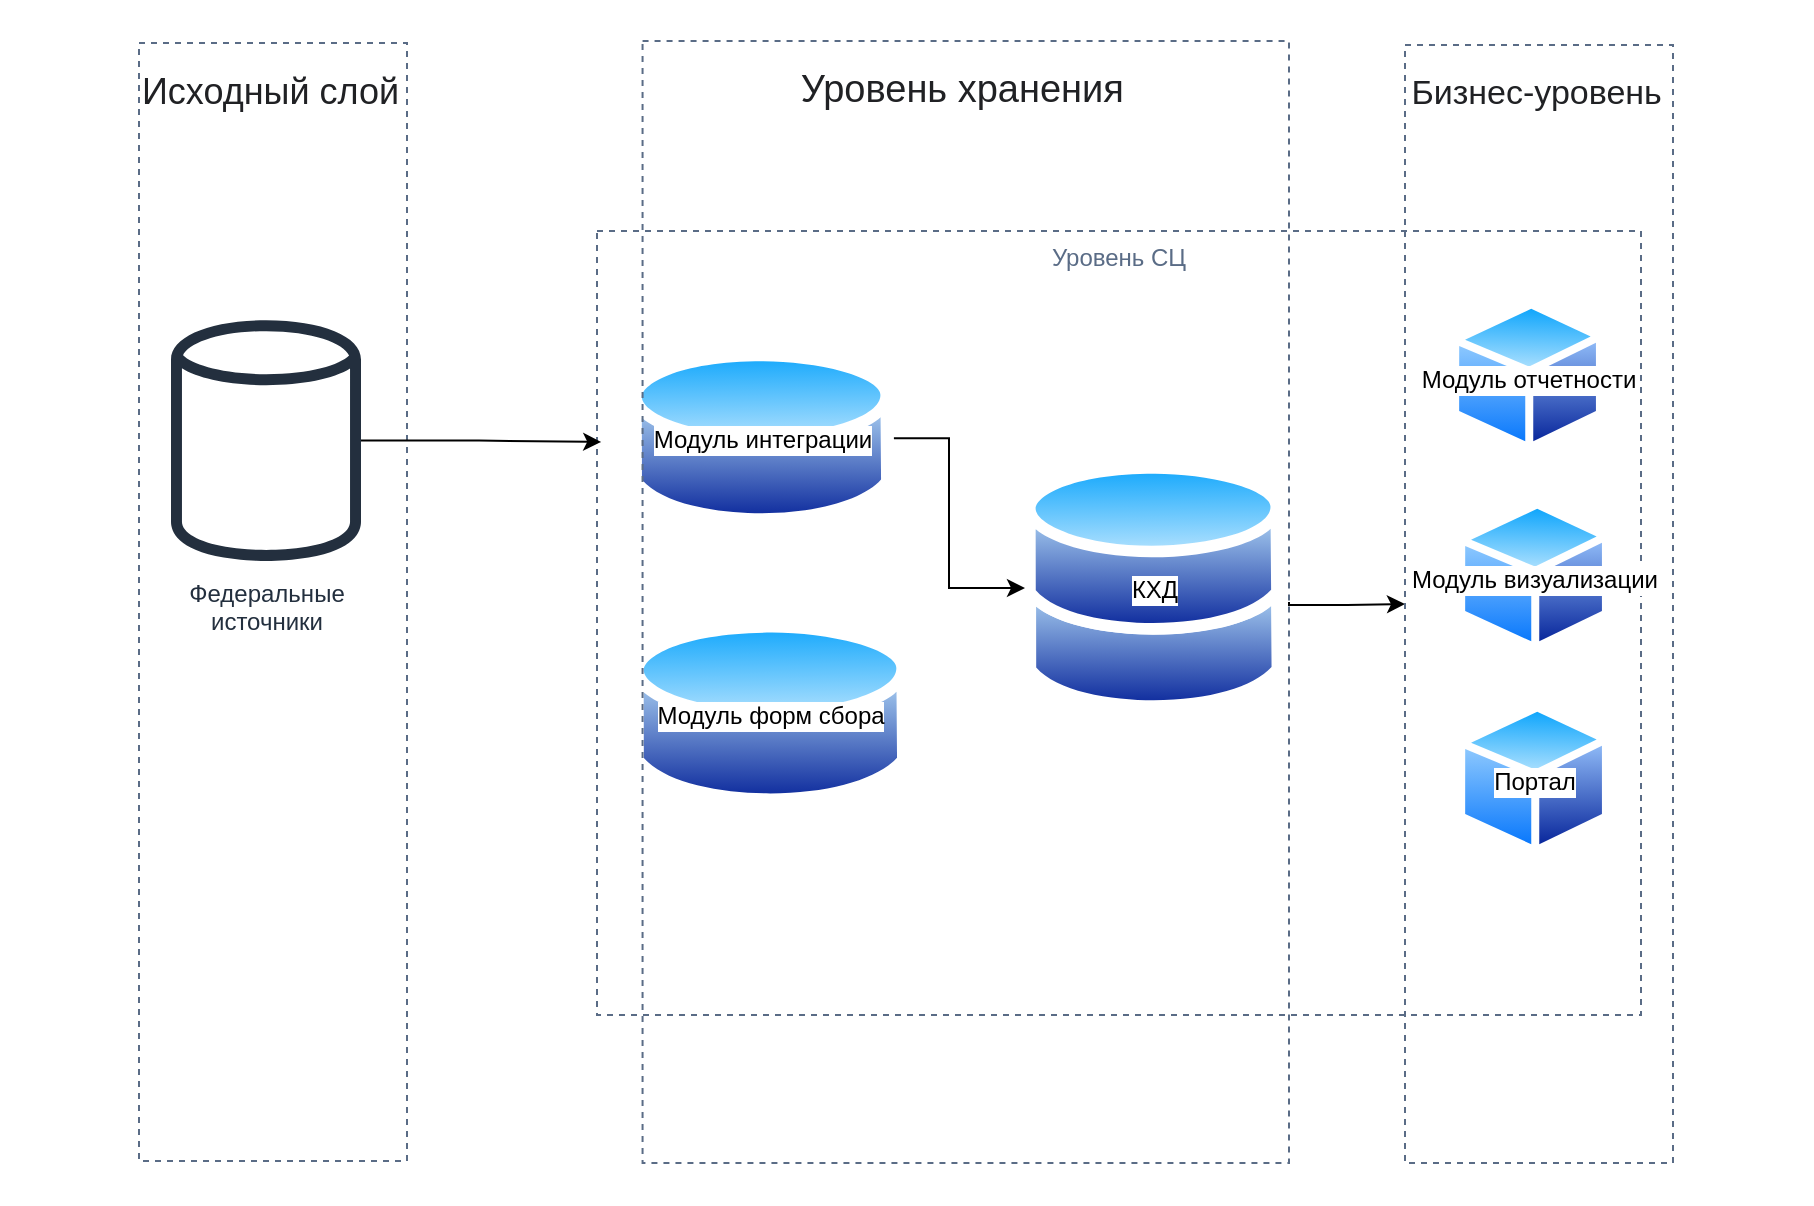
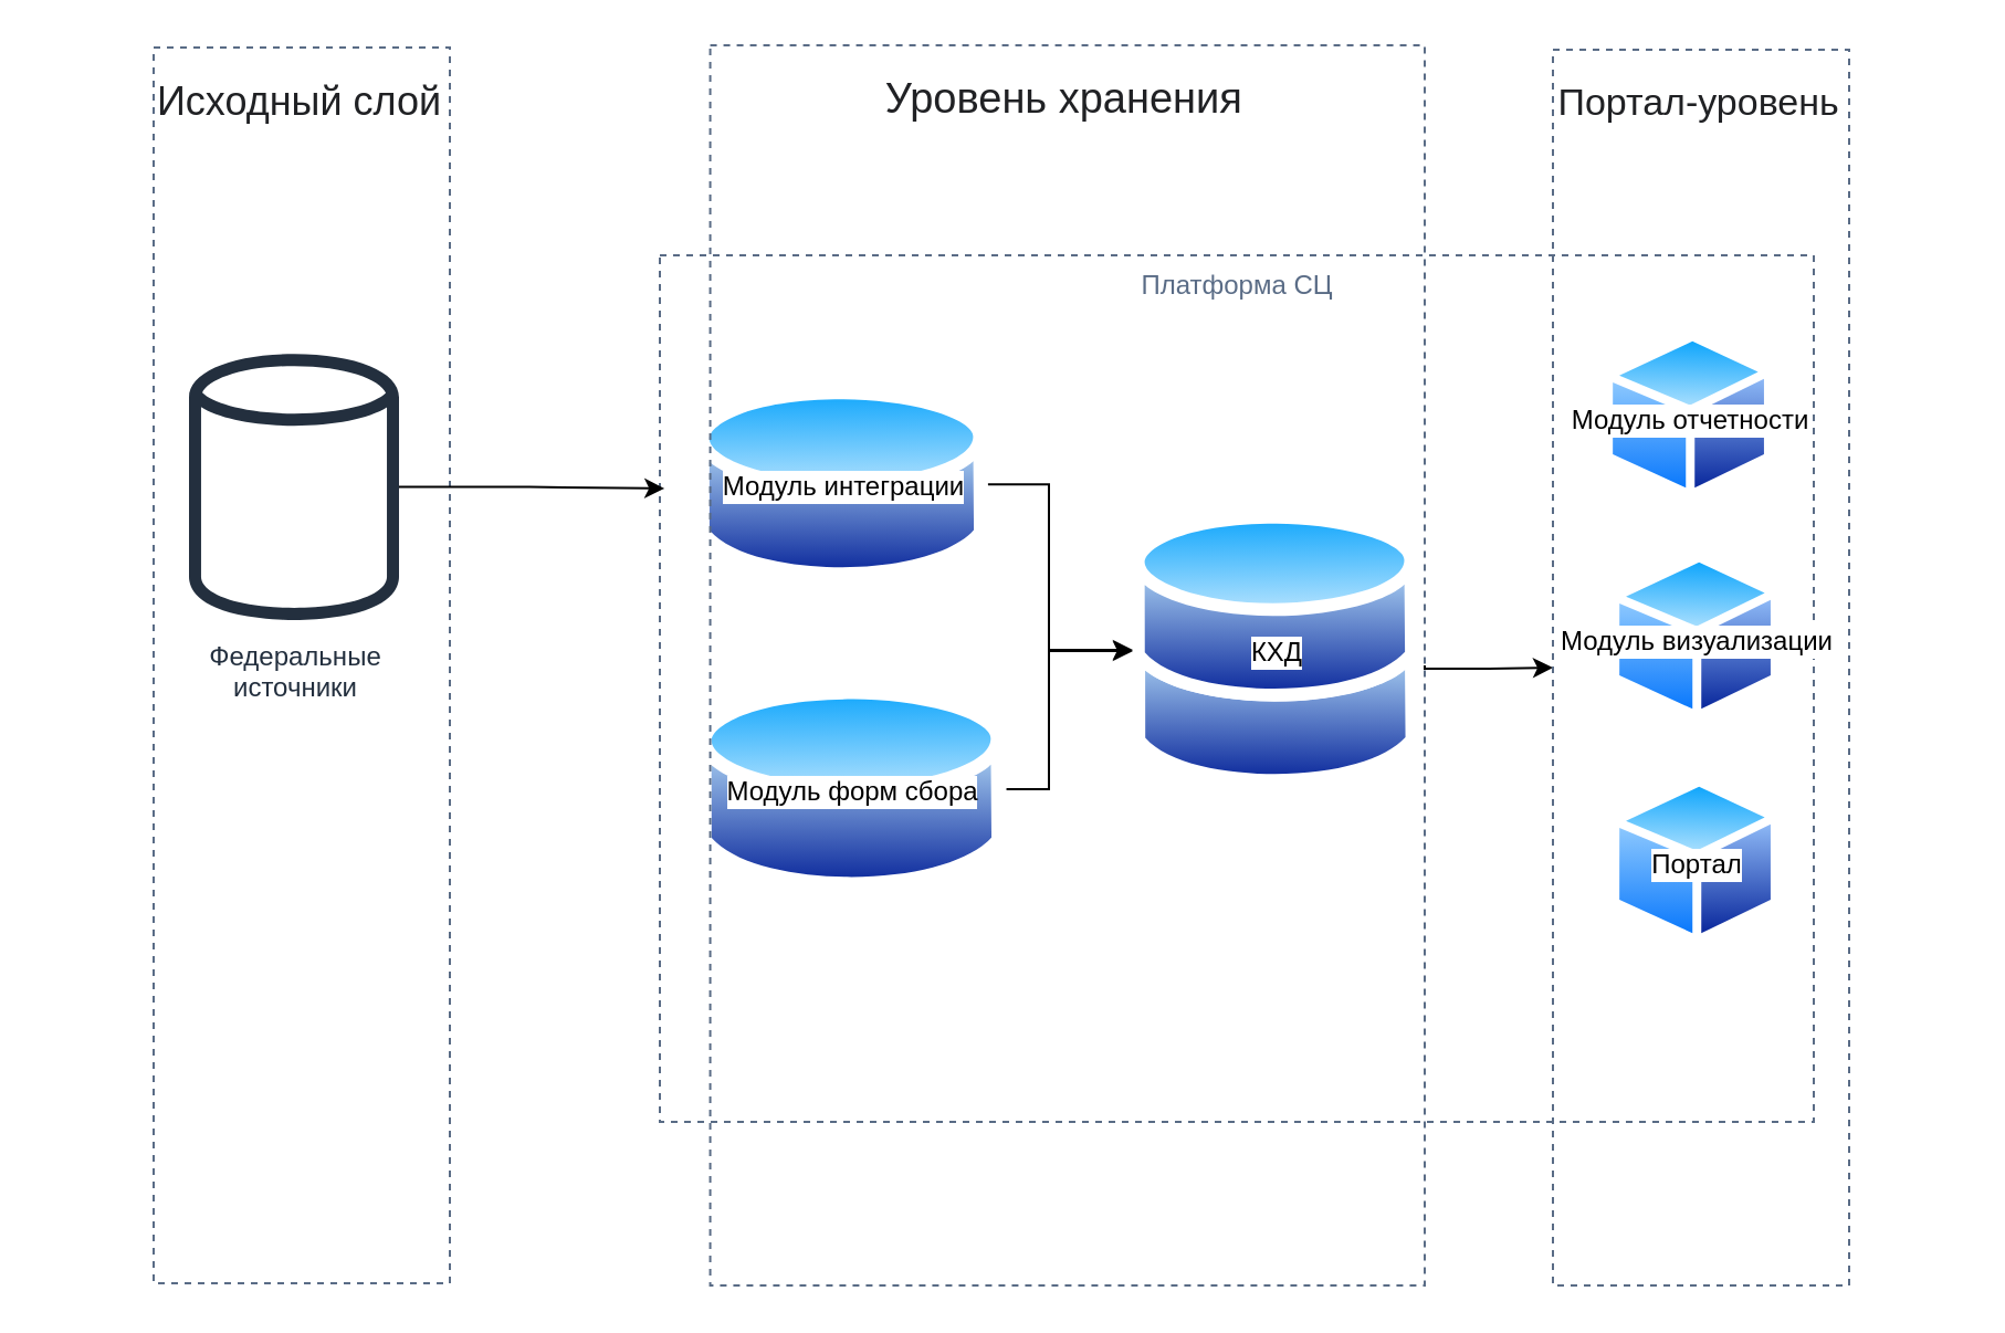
  <mxCell id="0" />
  <mxCell id="1" parent="0" />
  <mxCell id="2" value="&lt;pre class=&quot;tw-data-text tw-text-large XcVN5d tw-ta&quot; id=&quot;tw-target-text&quot; dir=&quot;ltr&quot; style=&quot;font-family: inherit; line-height: 36px; border: none; padding: 2px 0.14em 2px 0px; position: relative; margin-top: -2px; margin-bottom: -2px; resize: none; overflow: hidden; width: 270px; overflow-wrap: break-word; color: rgb(32, 33, 36); font-size: 18px;&quot;&gt;&lt;span class=&quot;Y2IQFc&quot; lang=&quot;ru&quot; style=&quot;font-size: 18px;&quot;&gt;&lt;font style=&quot;font-size: 18px;&quot;&gt;Исходный слой&lt;/font&gt;&lt;/span&gt;&lt;/pre&gt;" style="fillColor=none;strokeColor=#5A6C86;dashed=1;verticalAlign=top;fontStyle=0;fontColor=#5A6C86;html=1;align=center;fontSize=18;" parent="1" vertex="1"><mxGeometry x="20" y="21" width="134" height="559" as="geometry" /></mxCell>
- <mxCell id="3" value="Уровень СЦ" style="fillColor=none;strokeColor=#5A6C86;dashed=1;verticalAlign=top;fontStyle=0;fontColor=#5A6C86;html=1;" parent="1" vertex="1"><mxGeometry x="249" y="115" width="522" height="392" as="geometry" /></mxCell>
+ <mxCell id="3" value="Платформа СЦ" style="fillColor=none;strokeColor=#5A6C86;dashed=1;verticalAlign=top;fontStyle=0;fontColor=#5A6C86;html=1;" parent="1" vertex="1"><mxGeometry x="249" y="115" width="522" height="392" as="geometry" /></mxCell>
  <mxCell id="4" value="КХД" style="aspect=fixed;perimeter=ellipsePerimeter;html=1;align=center;shadow=0;dashed=0;spacingTop=3;image;image=img/lib/active_directory/databases.svg;labelPosition=center;verticalLabelPosition=middle;verticalAlign=middle;" vertex="1" parent="1"><mxGeometry x="463" y="230" width="129.6" height="127" as="geometry" /></mxCell>
+ <mxCell id="5" style="edgeStyle=orthogonalEdgeStyle;rounded=0;orthogonalLoop=1;jettySize=auto;html=1;exitX=1;exitY=0.5;exitDx=0;exitDy=0;" edge="1" parent="1" source="6" target="4"><mxGeometry relative="1" as="geometry"><Array as="points"><mxPoint x="425" y="357" /><mxPoint x="425" y="294" /></Array></mxGeometry></mxCell>
  <mxCell id="6" value="Модуль форм сбора" style="aspect=fixed;perimeter=ellipsePerimeter;html=1;align=center;shadow=0;dashed=0;spacingTop=3;image;image=img/lib/active_directory/database.svg;labelPosition=center;verticalLabelPosition=middle;verticalAlign=middle;" vertex="1" parent="1"><mxGeometry x="266.59" y="305" width="139.19" height="103" as="geometry" /></mxCell>
  <mxCell id="7" style="edgeStyle=orthogonalEdgeStyle;rounded=0;orthogonalLoop=1;jettySize=auto;html=1;exitX=1;exitY=0.5;exitDx=0;exitDy=0;entryX=0;entryY=0.5;entryDx=0;entryDy=0;" edge="1" parent="1" source="8" target="4"><mxGeometry relative="1" as="geometry"><Array as="points"><mxPoint x="425" y="219" /><mxPoint x="425" y="294" /></Array></mxGeometry></mxCell>
  <mxCell id="8" value="Модуль интеграции" style="aspect=fixed;perimeter=ellipsePerimeter;html=1;align=center;shadow=0;dashed=0;spacingTop=3;image;image=img/lib/active_directory/database.svg;labelPosition=center;verticalLabelPosition=middle;verticalAlign=middle;" vertex="1" parent="1"><mxGeometry x="266" y="170" width="131.45" height="97.28" as="geometry" /></mxCell>
  <mxCell id="9" style="edgeStyle=orthogonalEdgeStyle;rounded=0;orthogonalLoop=1;jettySize=auto;html=1;entryX=0.004;entryY=0.269;entryDx=0;entryDy=0;entryPerimeter=0;" edge="1" parent="1" source="17" target="3"><mxGeometry relative="1" as="geometry" /></mxCell>
  <mxCell id="10" value="Модуль визуализации" style="aspect=fixed;perimeter=ellipsePerimeter;html=1;align=center;shadow=0;dashed=0;spacingTop=3;image;image=img/lib/active_directory/generic_node.svg;labelPosition=center;verticalLabelPosition=middle;verticalAlign=middle;" vertex="1" parent="1"><mxGeometry x="679" y="250" width="77.55" height="76" as="geometry" /></mxCell>
  <mxCell id="11" value="Модуль отчетности" style="aspect=fixed;perimeter=ellipsePerimeter;html=1;align=center;shadow=0;dashed=0;spacingTop=3;image;image=img/lib/active_directory/generic_node.svg;labelPosition=center;verticalLabelPosition=middle;verticalAlign=middle;" vertex="1" parent="1"><mxGeometry x="676" y="150" width="77.55" height="76" as="geometry" /></mxCell>
  <mxCell id="12" value="Портал&lt;br&gt;" style="aspect=fixed;perimeter=ellipsePerimeter;html=1;align=center;shadow=0;dashed=0;spacingTop=3;image;image=img/lib/active_directory/generic_node.svg;labelPosition=center;verticalLabelPosition=middle;verticalAlign=middle;" vertex="1" parent="1"><mxGeometry x="679" y="351.46" width="77.55" height="76" as="geometry" /></mxCell>
  <mxCell id="13" style="edgeStyle=orthogonalEdgeStyle;rounded=0;orthogonalLoop=1;jettySize=auto;html=1;exitX=1;exitY=0.5;exitDx=0;exitDy=0;entryX=0;entryY=0.5;entryDx=0;entryDy=0;fontSize=18;" edge="1" parent="1" source="14" target="15"><mxGeometry relative="1" as="geometry"><Array as="points"><mxPoint x="595" y="302" /><mxPoint x="624" y="302" /></Array></mxGeometry></mxCell>
  <mxCell id="14" value="&lt;pre class=&quot;tw-data-text tw-text-large XcVN5d tw-ta&quot; id=&quot;tw-target-text&quot; dir=&quot;ltr&quot; style=&quot;font-family: inherit; line-height: 36px; border: none; padding: 2px 0.14em 2px 0px; position: relative; margin-top: -2px; margin-bottom: -2px; resize: none; overflow: hidden; width: 270px; overflow-wrap: break-word; color: rgb(32, 33, 36); font-size: 19px;&quot;&gt;&lt;pre class=&quot;tw-data-text tw-text-large XcVN5d tw-ta&quot; id=&quot;tw-target-text&quot; dir=&quot;ltr&quot; style=&quot;font-family: inherit; font-size: 19px; line-height: 36px; border: none; padding: 2px 0.14em 2px 0px; position: relative; margin-top: -2px; margin-bottom: -2px; resize: none; overflow: hidden; width: 270px; overflow-wrap: break-word;&quot;&gt;&lt;span class=&quot;Y2IQFc&quot; lang=&quot;ru&quot; style=&quot;font-size: 19px;&quot;&gt;Уровень хранения&lt;/span&gt;&lt;/pre&gt;&lt;/pre&gt;" style="fillColor=none;strokeColor=#5A6C86;dashed=1;verticalAlign=top;fontStyle=0;fontColor=#5A6C86;html=1;align=center;fontSize=19;" vertex="1" parent="1"><mxGeometry x="271.78" y="20" width="323.22" height="561" as="geometry" /></mxCell>
- <mxCell id="15" value="&lt;pre class=&quot;tw-data-text tw-text-large XcVN5d tw-ta&quot; id=&quot;tw-target-text&quot; dir=&quot;ltr&quot; style=&quot;font-family: inherit; line-height: 36px; border: none; padding: 2px 0.14em 2px 0px; position: relative; margin-top: -2px; margin-bottom: -2px; resize: none; overflow: hidden; width: 270px; overflow-wrap: break-word; color: rgb(32, 33, 36); font-size: 17px;&quot;&gt;&lt;pre class=&quot;tw-data-text tw-text-large XcVN5d tw-ta&quot; id=&quot;tw-target-text&quot; dir=&quot;ltr&quot; style=&quot;font-family: inherit; font-size: 17px; line-height: 36px; border: none; padding: 2px 0.14em 2px 0px; position: relative; margin-top: -2px; margin-bottom: -2px; resize: none; overflow: hidden; width: 270px; overflow-wrap: break-word;&quot;&gt;&lt;span class=&quot;Y2IQFc&quot; lang=&quot;ru&quot; style=&quot;font-size: 17px;&quot;&gt;Бизнес-уровень&lt;/span&gt;&lt;/pre&gt;&lt;/pre&gt;" style="fillColor=none;strokeColor=#5A6C86;dashed=1;verticalAlign=top;fontStyle=0;fontColor=#5A6C86;html=1;align=center;fontSize=17;" vertex="1" parent="1"><mxGeometry x="653" y="22" width="134" height="559" as="geometry" /></mxCell>
+ <mxCell id="15" value="&lt;pre class=&quot;tw-data-text tw-text-large XcVN5d tw-ta&quot; id=&quot;tw-target-text&quot; dir=&quot;ltr&quot; style=&quot;font-family: inherit; line-height: 36px; border: none; padding: 2px 0.14em 2px 0px; position: relative; margin-top: -2px; margin-bottom: -2px; resize: none; overflow: hidden; width: 270px; overflow-wrap: break-word; color: rgb(32, 33, 36); font-size: 17px;&quot;&gt;&lt;pre class=&quot;tw-data-text tw-text-large XcVN5d tw-ta&quot; id=&quot;tw-target-text&quot; dir=&quot;ltr&quot; style=&quot;font-family: inherit; font-size: 17px; line-height: 36px; border: none; padding: 2px 0.14em 2px 0px; position: relative; margin-top: -2px; margin-bottom: -2px; resize: none; overflow: hidden; width: 270px; overflow-wrap: break-word;&quot;&gt;&lt;span class=&quot;Y2IQFc&quot; lang=&quot;ru&quot; style=&quot;font-size: 17px;&quot;&gt;Портал-уровень&lt;/span&gt;&lt;/pre&gt;&lt;/pre&gt;" style="fillColor=none;strokeColor=#5A6C86;dashed=1;verticalAlign=top;fontStyle=0;fontColor=#5A6C86;html=1;align=center;fontSize=17;" vertex="1" parent="1"><mxGeometry x="653" y="22" width="134" height="559" as="geometry" /></mxCell>
  <mxCell id="16" value="Слой без названия" parent="0" />
  <mxCell id="17" value="Федеральные &lt;br&gt;источники" style="outlineConnect=0;fontColor=#232F3E;gradientColor=none;fillColor=#232F3E;strokeColor=none;dashed=0;verticalLabelPosition=bottom;verticalAlign=top;align=center;html=1;fontSize=12;fontStyle=0;aspect=fixed;pointerEvents=1;shape=mxgraph.aws4.generic_database;" parent="16" vertex="1"><mxGeometry x="36" y="157" width="95" height="125.59" as="geometry" /></mxCell>
